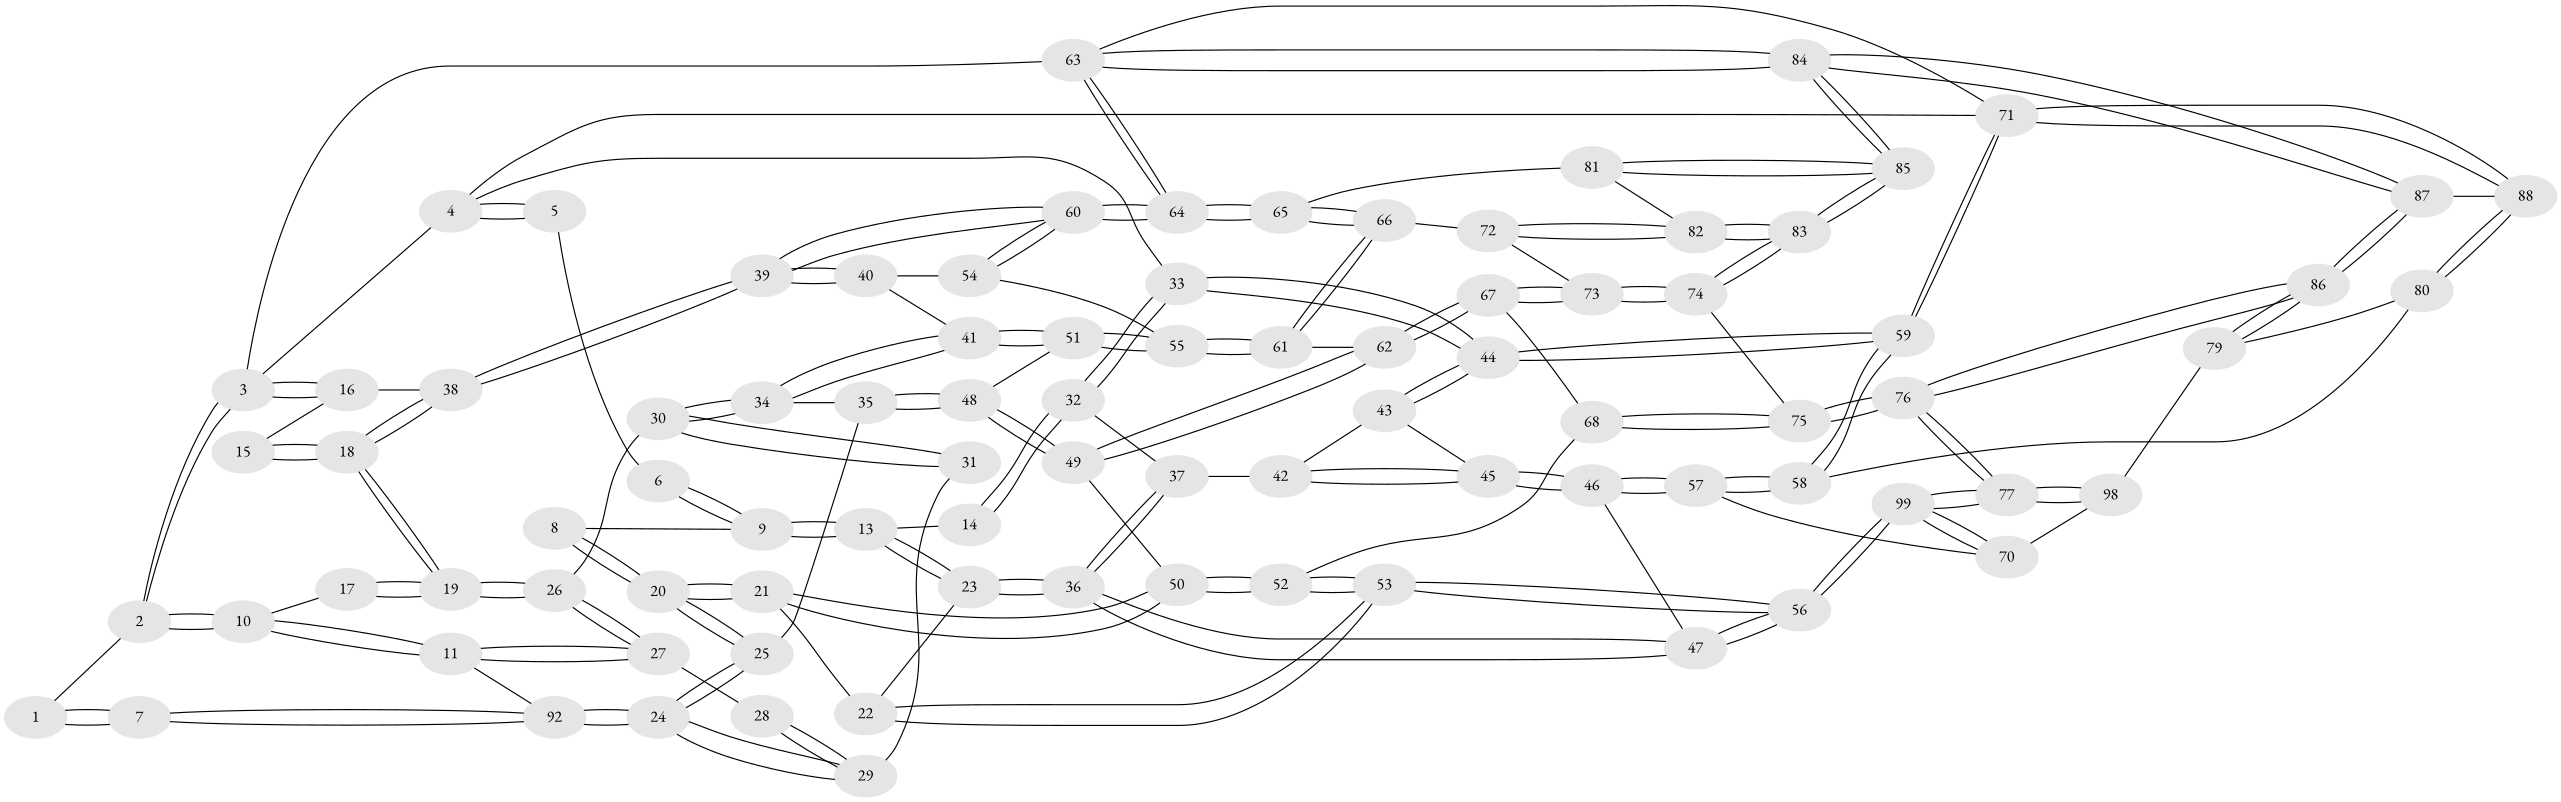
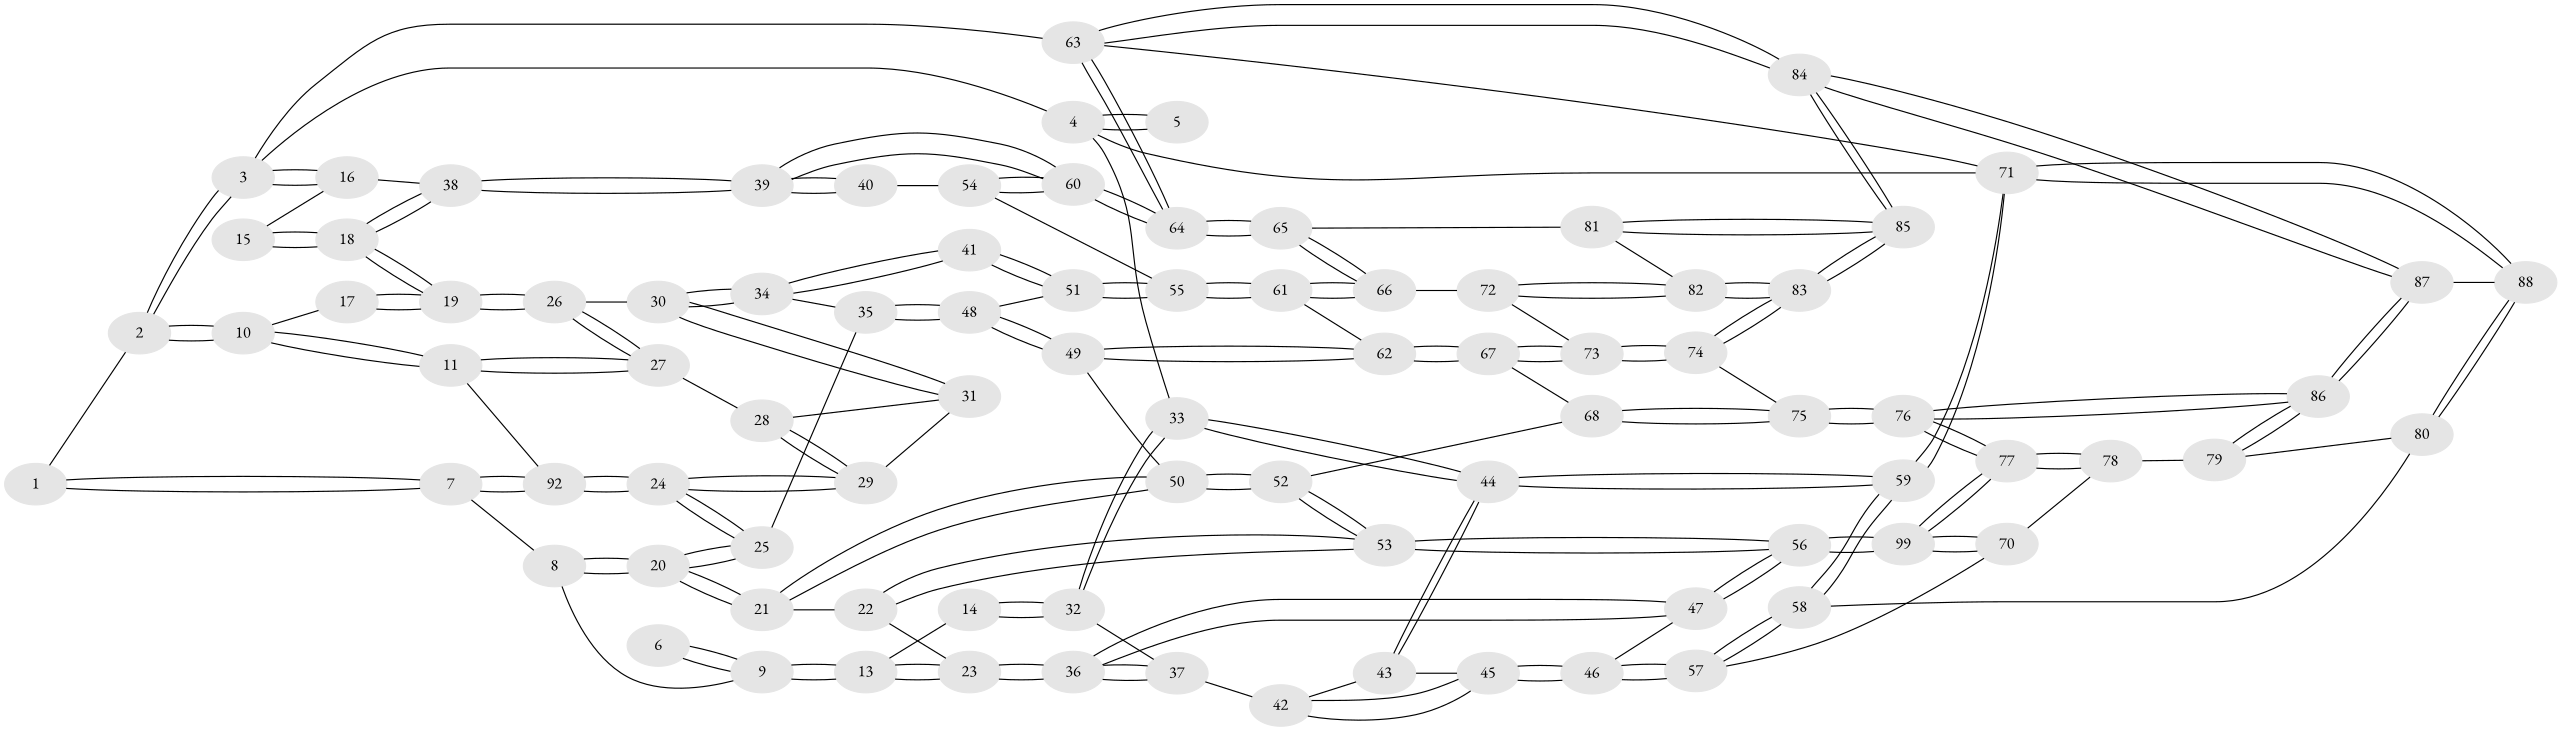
  graph {
    fontname="EB Garamond"
    rankdir=LR
    node [color=gray90 fontname="EB Garamond" style=filled]
    edge [fontname="EB Garamond"]
    1
    2
    7
    3
    10
    8
    n7 [label=92]
    4
    16
    63
    11
    17
    5
    33
    71
    38
    64
    84
    6
    44
    88
    9
    14
    32
    13
    20
    24
    21
    25
    23
    27
    19
    28
    29
    36
    37
    15
    18
    39
    26
    30
    22
    50
    35
    53
    52
    56
    47
    31
    48
    34
    41
    42
    59
    51
    49
    43
    45
    40
    60
    54
    55
    46
    57
    58
    70
    n67 [label=99]
    62
    67
    68
    61
    75
    66
    77
    80
-   78 [label=98]
+   78
    65
    72
    73
    85
    87
    81
    82
    74
    76
    79
    83
    86
    1 -- 2
    1 -- 7
    1 -- 7
    2 -- 3
    2 -- 3
    2 -- 10
    2 -- 10
+   7 -- 8
    7 -- n7
    7 -- n7
    3 -- 4
    3 -- 16
    3 -- 16
    3 -- 63
    10 -- 11
    10 -- 11
    10 -- 17
    8 -- 9
    8 -- 20
    8 -- 20
    n7 -- 24
    n7 -- 24
    4 -- 5
    4 -- 5
    4 -- 33
    4 -- 71
    16 -- 38
    63 -- 71
    63 -- 64
    63 -- 64
    63 -- 84
    63 -- 84
    11 -- n7
    11 -- 27
    11 -- 27
    17 -- 19
    17 -- 19
-   5 -- 6
    33 -- 44
    33 -- 44
    71 -- 88
    71 -- 88
    38 -- 39
    38 -- 39
    64 -- 65
    64 -- 65
    84 -- 85
    84 -- 85
    84 -- 87
    84 -- 87
    6 -- 9
    6 -- 9
    44 -- 59
    44 -- 59
    9 -- 13
    9 -- 13
    14 -- 32
    14 -- 32
    32 -- 33
    32 -- 33
    32 -- 37
    13 -- 14
    13 -- 23
    13 -- 23
    20 -- 21
    20 -- 21
    20 -- 25
    20 -- 25
    24 -- 25
    24 -- 25
    24 -- 29
    24 -- 29
    21 -- 22
    21 -- 50
    21 -- 50
    25 -- 35
    23 -- 36
    23 -- 36
    27 -- 28
    19 -- 26
    19 -- 26
    28 -- 29
    28 -- 29
+   28 -- 31
    29 -- 31
    36 -- 37
    36 -- 37
    36 -- 47
    36 -- 47
    37 -- 42
    15 -- 16
    15 -- 18
    15 -- 18
    18 -- 38
    18 -- 38
    18 -- 19
    18 -- 19
    39 -- 40
    39 -- 40
    39 -- 60
    39 -- 60
    26 -- 27
    26 -- 27
    26 -- 30
    30 -- 31
    30 -- 31
    30 -- 34
    30 -- 34
    22 -- 23
    22 -- 53
    22 -- 53
    50 -- 52
    50 -- 52
    35 -- 48
    35 -- 48
    53 -- 56
    53 -- 56
    52 -- 53
    52 -- 53
    52 -- 68
    56 -- n67
    56 -- n67
    47 -- 56
    47 -- 56
    48 -- 51
    48 -- 49
    48 -- 49
    34 -- 35
    34 -- 41
    34 -- 41
    41 -- 51
    41 -- 51
    42 -- 43
    42 -- 45
    42 -- 45
    59 -- 71
    59 -- 71
    51 -- 55
    51 -- 55
    49 -- 50
    49 -- 62
    49 -- 62
    43 -- 44
    43 -- 44
    43 -- 45
    45 -- 46
    45 -- 46
-   40 -- 41
    40 -- 54
    60 -- 64
    60 -- 64
    54 -- 60
    54 -- 60
    54 -- 55
    55 -- 61
    55 -- 61
    46 -- 47
    46 -- 57
    46 -- 57
    57 -- 58
    57 -- 58
    57 -- 70
    58 -- 59
    58 -- 59
    58 -- 80
    70 -- 78
    n67 -- 70
    n67 -- 70
    n67 -- 77
    n67 -- 77
    62 -- 67
    62 -- 67
    67 -- 68
    67 -- 73
    67 -- 73
    68 -- 75
    68 -- 75
    61 -- 62
    61 -- 66
    61 -- 66
    75 -- 76
    75 -- 76
    66 -- 72
    77 -- 78
    77 -- 78
    80 -- 88
    80 -- 88
    78 -- 79
    65 -- 66
    65 -- 66
    65 -- 81
    72 -- 73
    72 -- 82
    72 -- 82
    73 -- 74
    73 -- 74
    87 -- 88
    81 -- 85
    81 -- 85
    81 -- 82
    82 -- 83
    82 -- 83
    74 -- 75
    74 -- 83
    74 -- 83
    76 -- 77
    76 -- 77
    76 -- 86
    76 -- 86
    79 -- 80
    79 -- 86
    79 -- 86
    83 -- 85
    83 -- 85
    86 -- 87
    86 -- 87
  }
